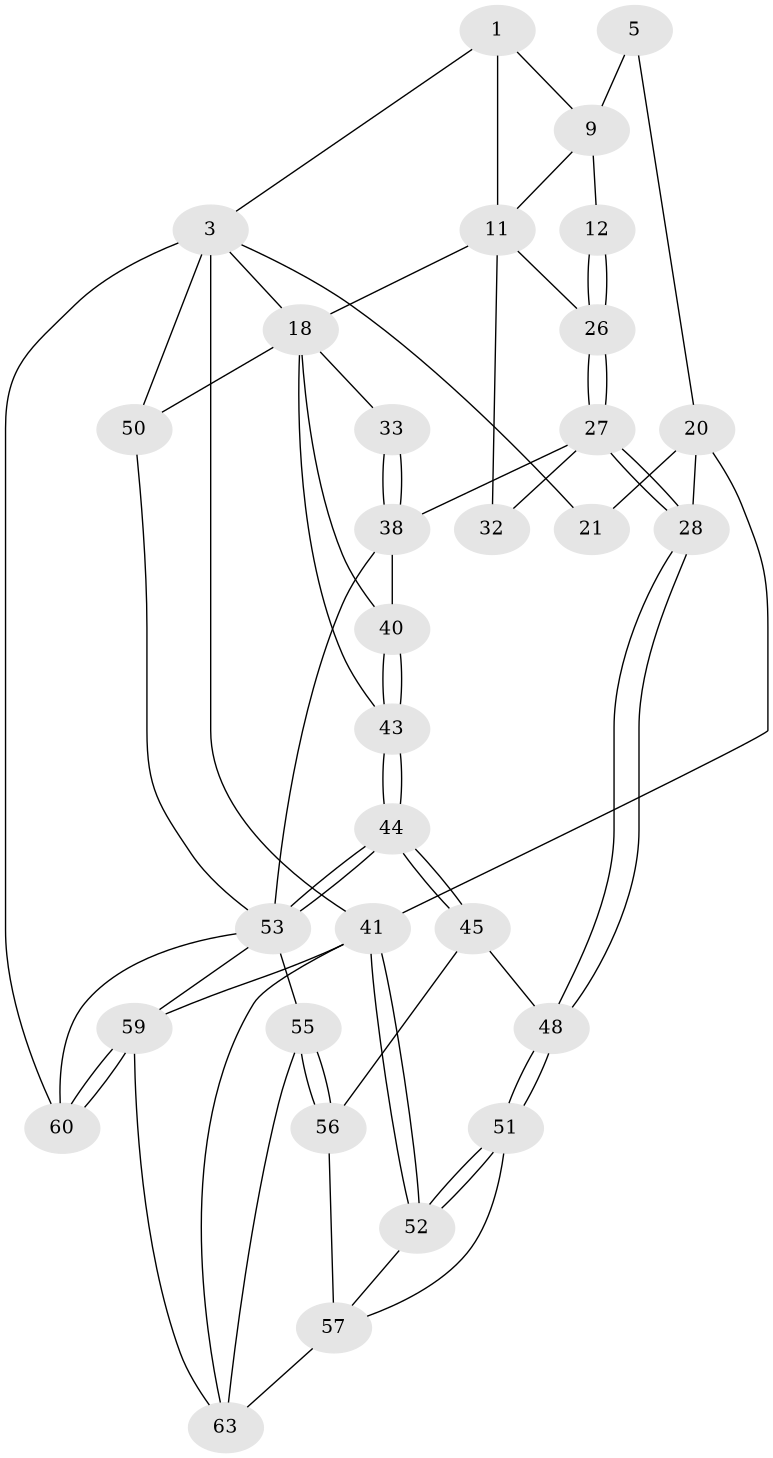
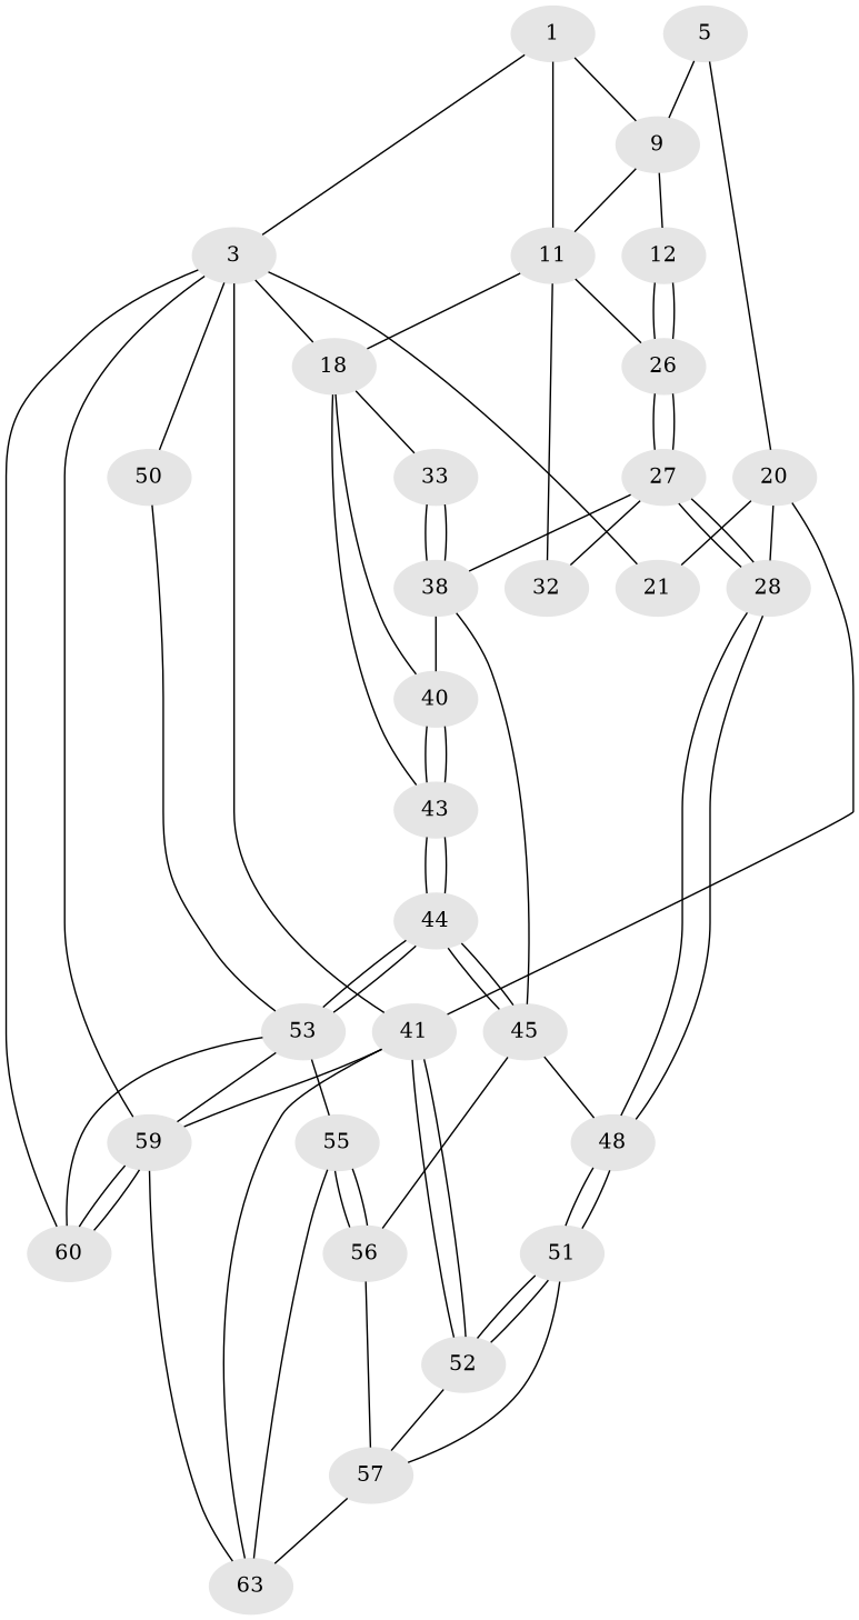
  graph {
    node [color=gray90 style=filled]
    1 [super="+2+8"]
    3 [super="+4+17"]
    9 [super="+10"]
    11 [super="+15"]
    18 [super="+19+34"]
    21 [super="+22+25"]
    41 [super="+42"]
    50
    59 [super="+62"]
    60
    12 [super="+13"]
    26
    32
    5 [super="+14+6"]
    20 [super="+23"]
    n16 [label=33]
    40
    43
    52
    63
    53 [super="+61+54"]
    28
    27 [super="+33"]
    38 [super="+39"]
    44
    48
    45 [super="+47"]
    51
    56
    57 [super="+58+64"]
    55
    1 -- 3
    1 -- 9
    1 -- 11 [weight=2]
    3 -- 18
    3 -- 21
    3 -- 41
    3 -- 50
+   3 -- 59
    3 -- 60
    9 -- 11
    9 -- 12
    11 -- 18
    11 -- 26
    11 -- 32
-   18 -- 50
    18 -- n16
    18 -- 40
    18 -- 43
    41 -- 59
    41 -- 52
    41 -- 52
    41 -- 63
    50 -- 53
    59 -- 60
    59 -- 60
    59 -- 63
    12 -- 26
    12 -- 26
    26 -- 27
    26 -- 27
    5 -- 9
    5 -- 20
    20 -- 21 [weight=2]
    20 -- 41
    20 -- 28
    n16 -- 38
    n16 -- 38
    40 -- 43
    40 -- 43
    43 -- 44
    43 -- 44
    52 -- 57
    53 -- 59
    53 -- 60
    53 -- 55
    28 -- 48
    28 -- 48
    27 -- 32
    27 -- 28
    27 -- 28
    27 -- 38
    38 -- 40
-   38 -- 53
+   38 -- 45
    44 -- 53
    44 -- 53
    44 -- 45
    44 -- 45
    48 -- 51
    48 -- 51
    45 -- 48
    45 -- 56
    51 -- 52
    51 -- 52
    51 -- 57
    56 -- 57
    57 -- 63
    55 -- 63
    55 -- 56
    55 -- 56
  }
